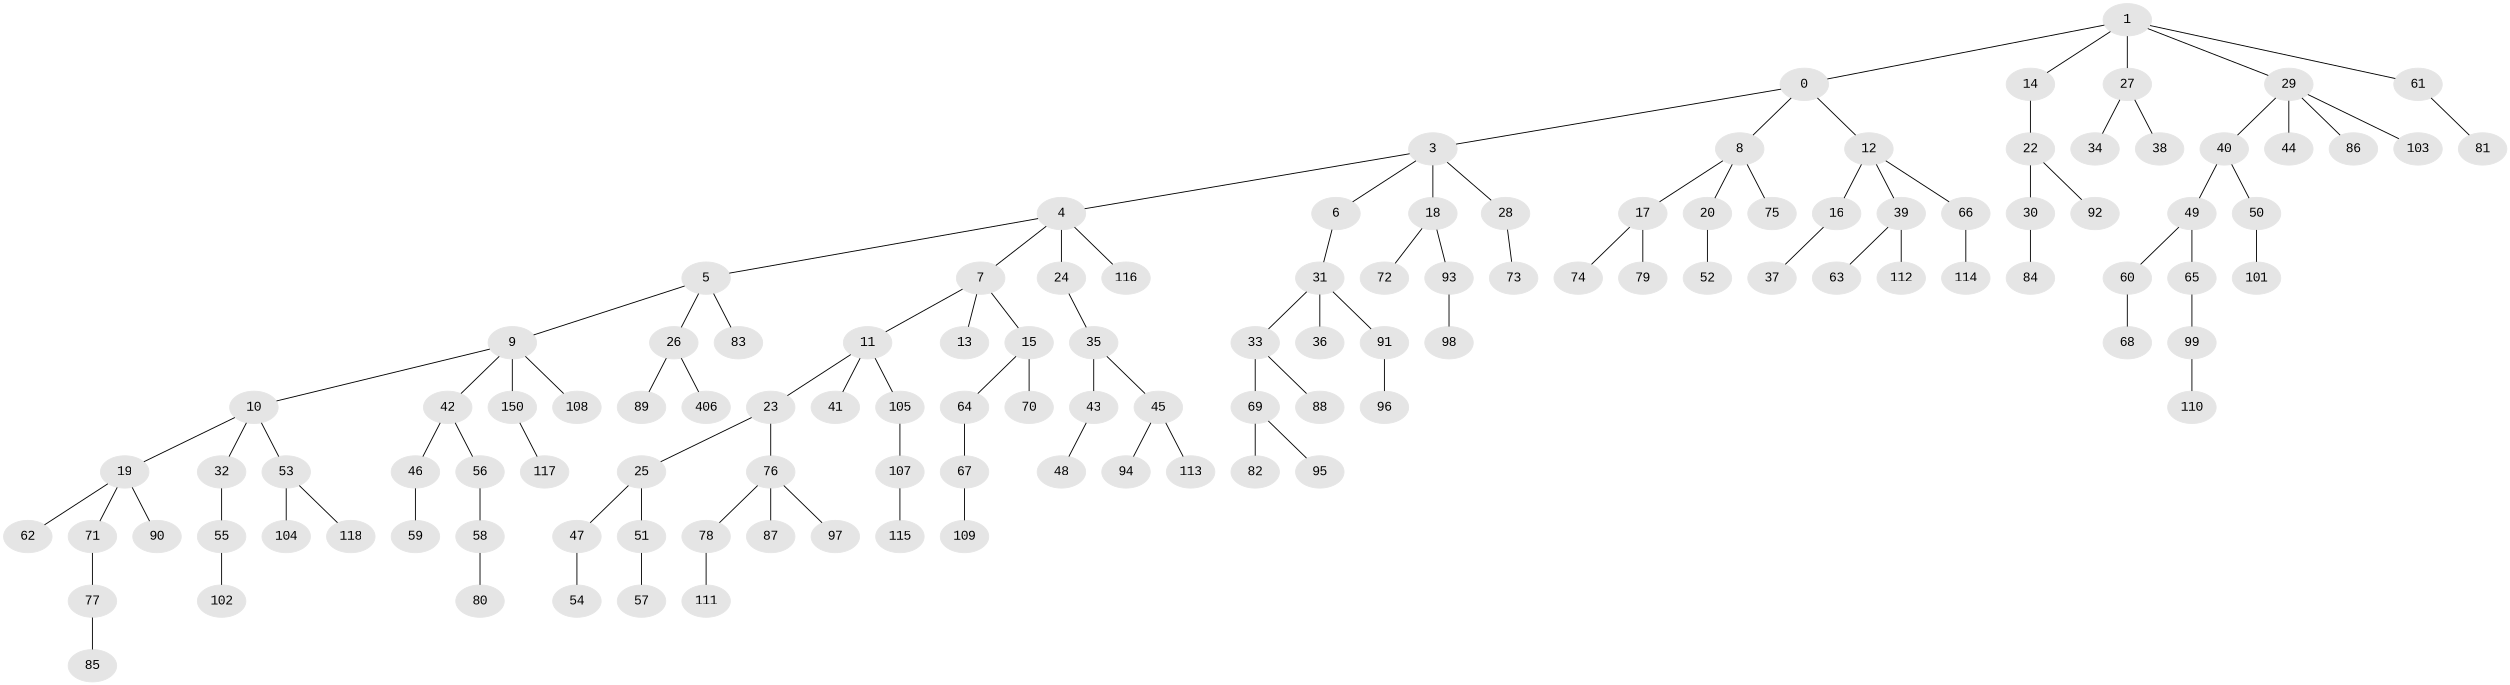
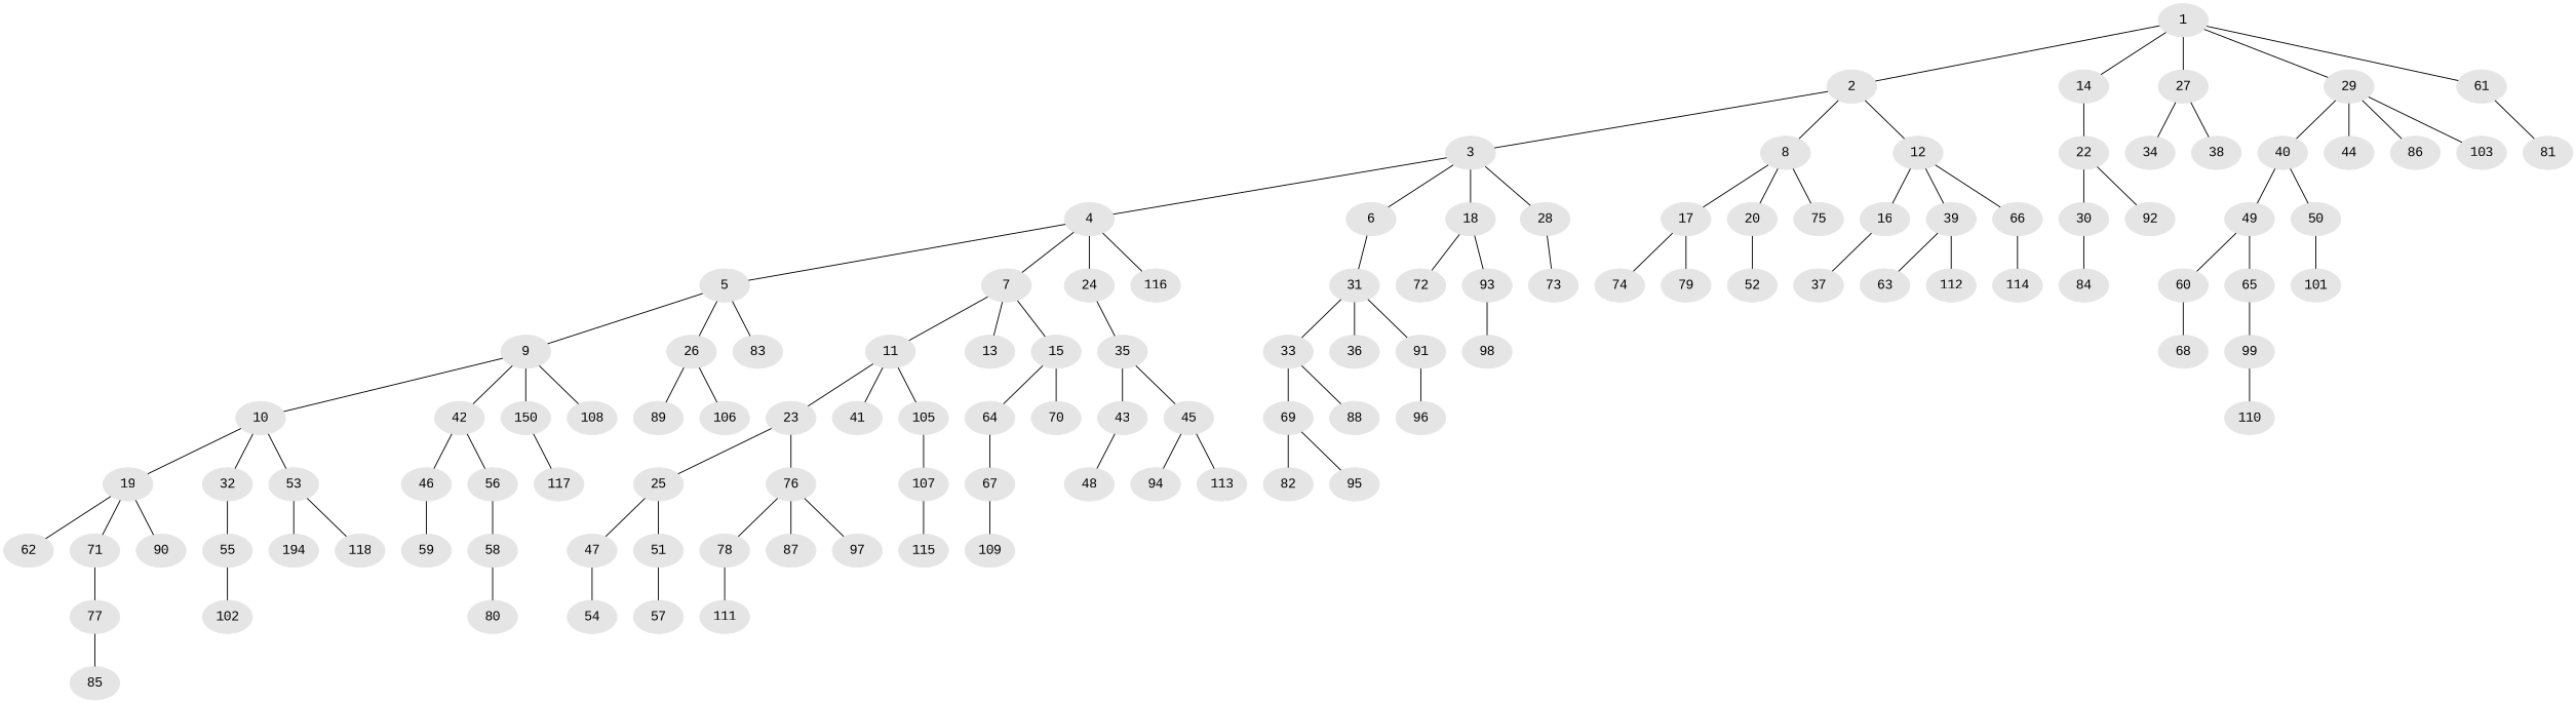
  graph {
    fontname="Liberation Mono"
    node [color=gray90 fontname="Liberation Mono" style=filled]
    edge [fontname="Liberation Mono"]
    1
-   2 [label=0]
+   2
    14
    27
    29
    61
    3
    8
    12
    22
    34
    38
    40
    44
    86
    103
    81
    4
    6
    18
    28
    17
    20
    75
    16
    39
    66
    5
    7
    24
    116
    31
    72
    93
    73
    9
    26
    83
    11
    13
    15
    35
    10
    42
    n45 [label=150]
    108
    89
-   106 [label=406]
+   106
    33
    36
    91
    23
    41
    105
    64
    70
    74
    79
    52
    19
    32
    53
    46
    56
    117
    62
    71
    90
    55
-   104
+   104 [label=194]
    118
    25
    76
    107
    37
    63
    112
    114
    30
    92
    67
    98
    77
    84
    47
    51
    78
    87
    97
    43
    45
    54
    57
    49
    50
    69
    88
    96
    102
    82
    95
    48
    94
    113
    60
    65
    101
    59
    58
    68
    99
    80
    109
    110
    85
    111
    115
    1 -- 2
    1 -- 14
    1 -- 27
    1 -- 29
    1 -- 61
    2 -- 3
    2 -- 8
    2 -- 12
    14 -- 22
    27 -- 34
    27 -- 38
    29 -- 40
    29 -- 44
    29 -- 86
    29 -- 103
    61 -- 81
    3 -- 4
    3 -- 6
    3 -- 18
    3 -- 28
    8 -- 17
    8 -- 20
    8 -- 75
    12 -- 16
    12 -- 39
    12 -- 66
    22 -- 30
    22 -- 92
    40 -- 49
    40 -- 50
    4 -- 5
    4 -- 7
    4 -- 24
    4 -- 116
    6 -- 31
    18 -- 72
    18 -- 93
    28 -- 73
    17 -- 74
    17 -- 79
    20 -- 52
    16 -- 37
    39 -- 63
    39 -- 112
    66 -- 114
    5 -- 9
    5 -- 26
    5 -- 83
    7 -- 11
    7 -- 13
    7 -- 15
    24 -- 35
    31 -- 33
    31 -- 36
    31 -- 91
    93 -- 98
    9 -- 10
    9 -- 42
    9 -- n45
    9 -- 108
    26 -- 89
    26 -- 106
    11 -- 23
    11 -- 41
    11 -- 105
    15 -- 64
    15 -- 70
    35 -- 43
    35 -- 45
    10 -- 19
    10 -- 32
    10 -- 53
    42 -- 46
    42 -- 56
    n45 -- 117
    33 -- 69
    33 -- 88
    91 -- 96
    23 -- 25
    23 -- 76
    105 -- 107
    64 -- 67
    19 -- 62
    19 -- 71
    19 -- 90
    32 -- 55
    53 -- 104
    53 -- 118
    46 -- 59
    56 -- 58
    71 -- 77
    55 -- 102
    25 -- 47
    25 -- 51
    76 -- 78
    76 -- 87
    76 -- 97
    107 -- 115
    30 -- 84
    67 -- 109
    77 -- 85
    47 -- 54
    51 -- 57
    78 -- 111
    43 -- 48
    45 -- 94
    45 -- 113
    49 -- 60
    49 -- 65
    50 -- 101
    69 -- 82
    69 -- 95
    60 -- 68
    65 -- 99
    58 -- 80
    99 -- 110
  }
